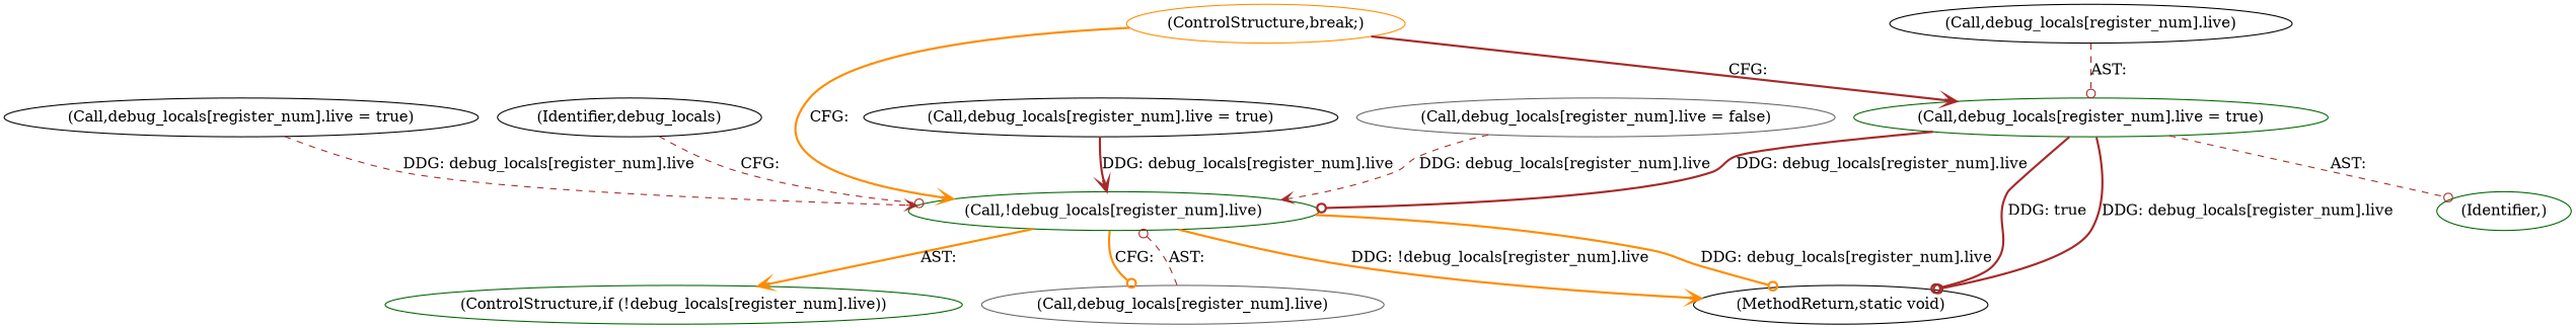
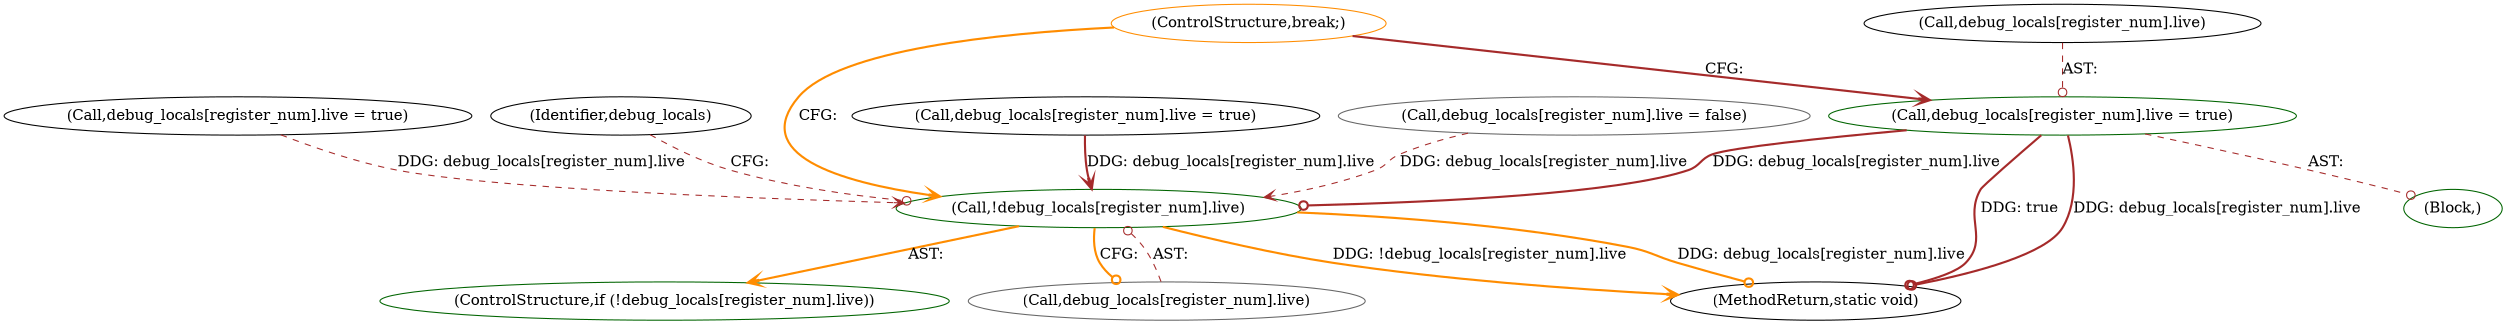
  digraph {
    node [color=black]
    edge [arrowhead=odot color=brown style=bold]
    n1 [color=darkgreen label="(Call,debug_locals[register_num].live = true)"]
    n2 [color=darkgreen label="(Call,!debug_locals[register_num].live)"]
    n3 [label="(MethodReturn,static void)"]
-   n4 [color=darkgreen label="(Identifier,)"]
+   n4 [color=darkgreen label="(Block,)"]
    n5 [color=darkgreen label="(ControlStructure,if (!debug_locals[register_num].live))"]
    n6 [color=gray40 label="(Call,debug_locals[register_num].live)"]
    n7 [label="(Call,debug_locals[register_num].live = true)"]
    n8 [label="(Identifier,debug_locals)"]
    n9 [label="(Call,debug_locals[register_num].live)"]
    n10 [color=darkorange label="(ControlStructure,break;)"]
    n11 [label="(Call,debug_locals[register_num].live = true)"]
    n12 [color=gray40 label="(Call,debug_locals[register_num].live = false)"]
    n1 -> n2 [label="DDG: debug_locals[register_num].live"]
    n1 -> n3 [label="DDG: debug_locals[register_num].live"]
    n1 -> n3 [label="DDG: true"]
    n1 -> n4 [label="AST: " style=dashed]
    n2 -> n3 [arrowhead=vee color=darkorange label="DDG: !debug_locals[register_num].live"]
    n2 -> n3 [color=darkorange label="DDG: debug_locals[register_num].live"]
    n2 -> n5 [arrowhead=vee color=darkorange label="AST: "]
    n2 -> n6 [color=darkorange label="CFG: "]
    n6 -> n2 [label="AST: " style=dashed]
    n7 -> n2 [arrowhead=vee label="DDG: debug_locals[register_num].live" style=dashed]
    n8 -> n2 [label="CFG: " style=dashed]
    n9 -> n1 [label="AST: " style=dashed]
    n10 -> n1 [arrowhead=vee label="CFG: "]
    n10 -> n2 [arrowhead=vee color=darkorange label="CFG: "]
    n11 -> n2 [arrowhead=vee label="DDG: debug_locals[register_num].live"]
    n12 -> n2 [arrowhead=vee label="DDG: debug_locals[register_num].live" style=dashed]
  }
